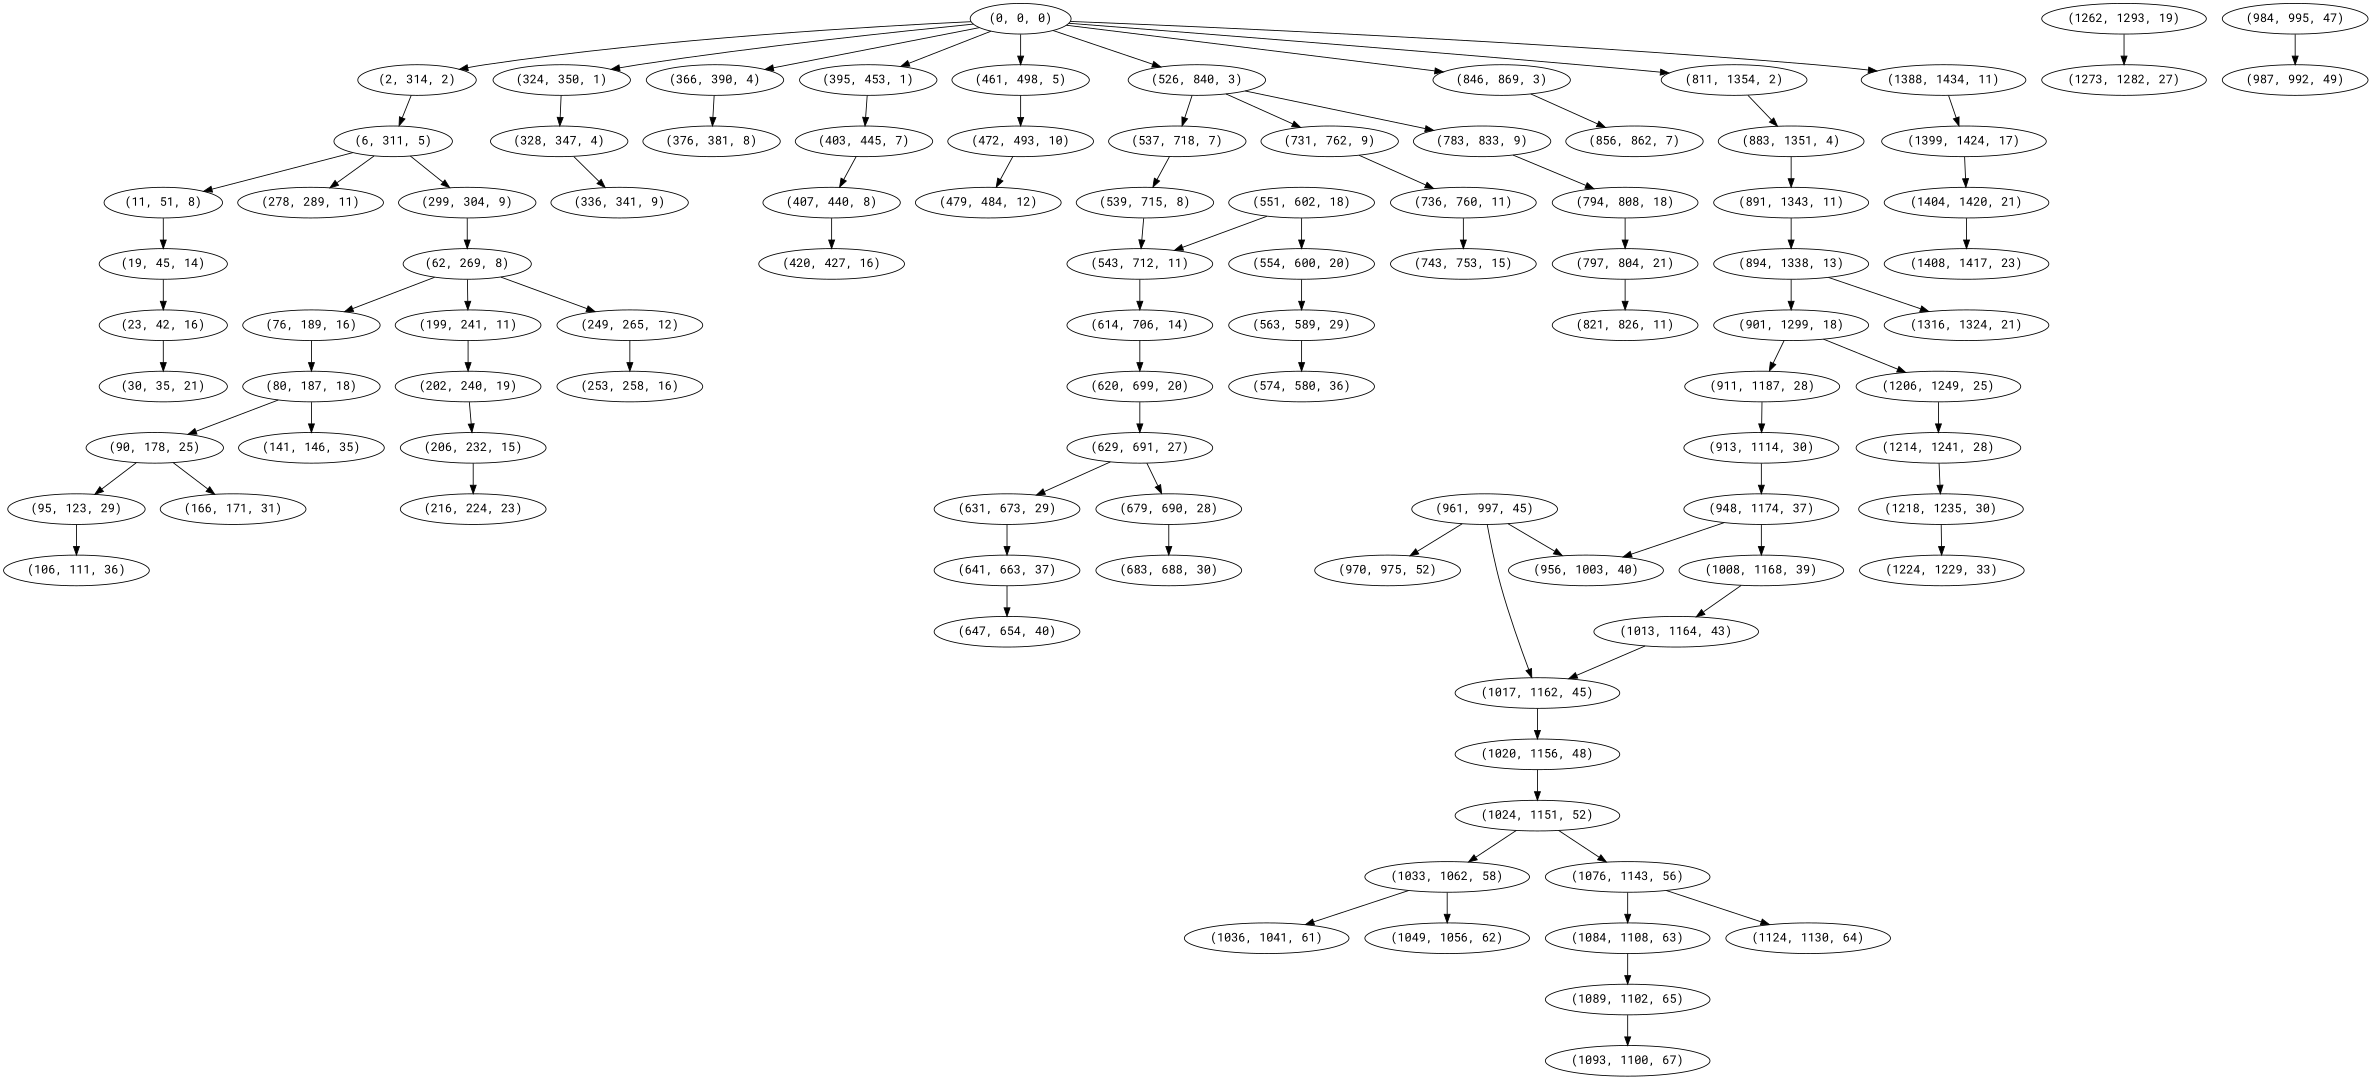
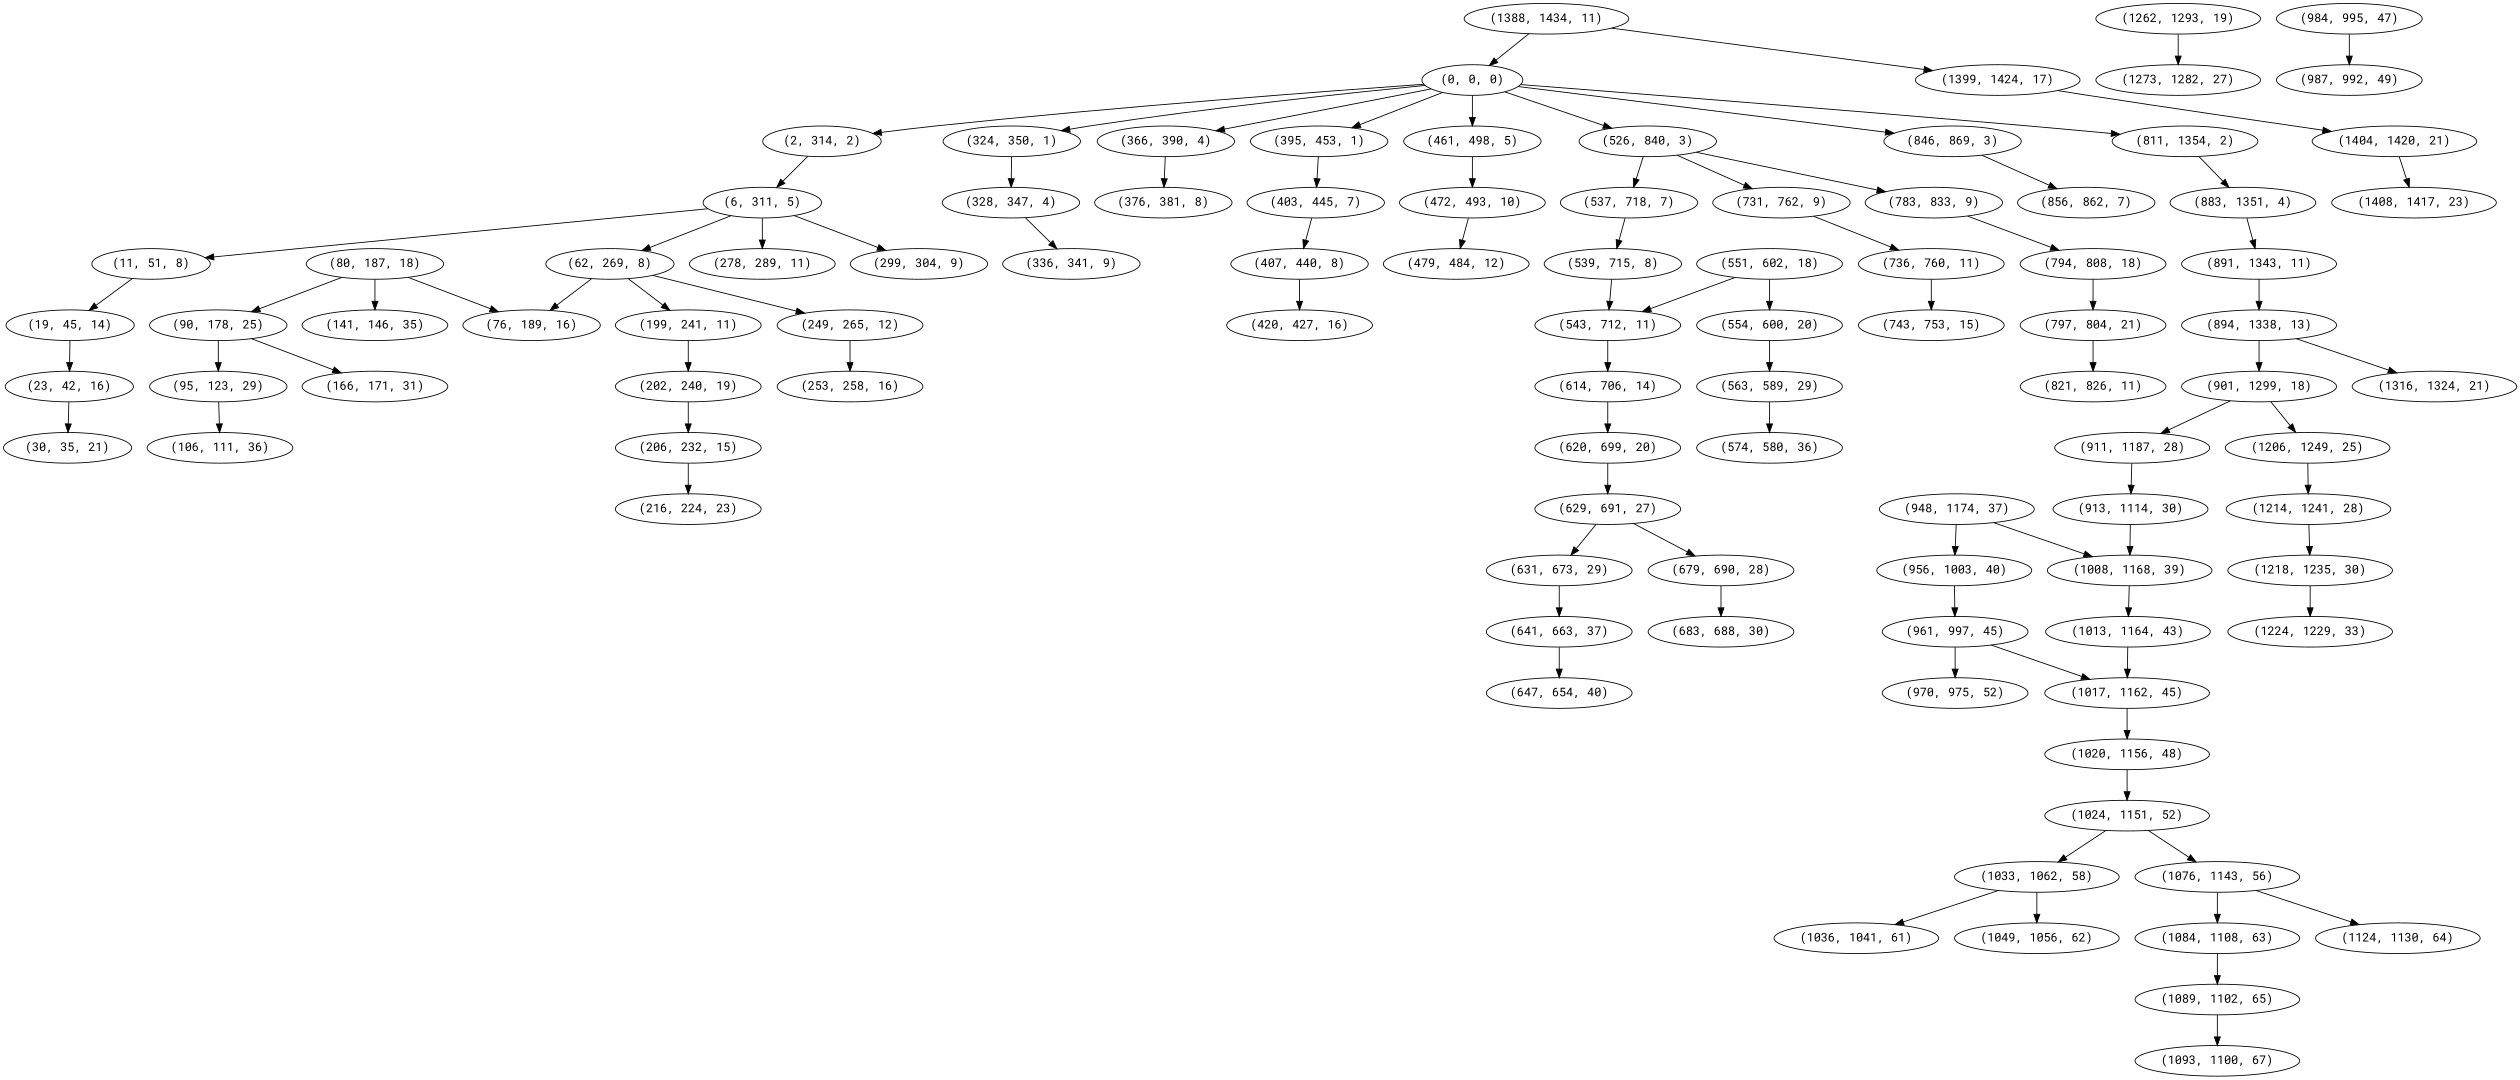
  digraph {
    fontname="Roboto Mono"
    node [fontname="Roboto Mono"]
    edge [fontname="Roboto Mono"]
    "(0, 0, 0)"
    "(2, 314, 2)"
    "(324, 350, 1)"
    "(366, 390, 4)"
    "(395, 453, 1)"
    "(461, 498, 5)"
    "(526, 840, 3)"
    "(846, 869, 3)"
    n9 [label="(811, 1354, 2)"]
    "(1388, 1434, 11)"
    "(6, 311, 5)"
    "(328, 347, 4)"
    "(376, 381, 8)"
    "(403, 445, 7)"
    "(472, 493, 10)"
    "(537, 718, 7)"
    "(731, 762, 9)"
    "(783, 833, 9)"
    n19 [label="(856, 862, 7)"]
    "(883, 1351, 4)"
    "(1399, 1424, 17)"
    "(11, 51, 8)"
    "(62, 269, 8)"
    "(278, 289, 11)"
    "(299, 304, 9)"
    "(19, 45, 14)"
    "(76, 189, 16)"
    "(199, 241, 11)"
    "(249, 265, 12)"
    "(23, 42, 16)"
    "(30, 35, 21)"
    "(80, 187, 18)"
    n33 [label="(202, 240, 19)"]
    "(253, 258, 16)"
    "(90, 178, 25)"
    "(141, 146, 35)"
    "(95, 123, 29)"
    "(166, 171, 31)"
    "(106, 111, 36)"
    "(206, 232, 15)"
    "(216, 224, 23)"
    "(336, 341, 9)"
    "(407, 440, 8)"
    "(420, 427, 16)"
    "(479, 484, 12)"
    "(539, 715, 8)"
    "(736, 760, 11)"
    "(794, 808, 18)"
    "(543, 712, 11)"
    "(614, 706, 14)"
    "(551, 602, 18)"
    "(554, 600, 20)"
    "(620, 699, 20)"
    "(563, 589, 29)"
    "(574, 580, 36)"
    "(629, 691, 27)"
    "(631, 673, 29)"
    "(679, 690, 28)"
    "(641, 663, 37)"
    "(683, 688, 30)"
    "(647, 654, 40)"
    "(743, 753, 15)"
    "(797, 804, 21)"
    "(821, 826, 11)"
    "(891, 1343, 11)"
    "(894, 1338, 13)"
    "(901, 1299, 18)"
    "(1316, 1324, 21)"
    "(911, 1187, 28)"
    "(1206, 1249, 25)"
    n71 [label="(913, 1114, 30)"]
    "(1214, 1241, 28)"
    "(1262, 1293, 19)"
    "(1273, 1282, 27)"
    "(948, 1174, 37)"
    "(956, 1003, 40)"
    "(1008, 1168, 39)"
    "(961, 997, 45)"
    "(1013, 1164, 43)"
    "(970, 975, 52)"
    "(1017, 1162, 45)"
    "(984, 995, 47)"
    "(987, 992, 49)"
    "(1020, 1156, 48)"
    "(1024, 1151, 52)"
    "(1033, 1062, 58)"
    "(1076, 1143, 56)"
    "(1036, 1041, 61)"
    "(1049, 1056, 62)"
    "(1084, 1108, 63)"
    "(1124, 1130, 64)"
    "(1089, 1102, 65)"
    "(1093, 1100, 67)"
    "(1218, 1235, 30)"
    "(1224, 1229, 33)"
    "(1404, 1420, 21)"
    "(1408, 1417, 23)"
    "(0, 0, 0)" -> "(2, 314, 2)"
    "(0, 0, 0)" -> "(324, 350, 1)"
    "(0, 0, 0)" -> "(366, 390, 4)"
    "(0, 0, 0)" -> "(395, 453, 1)"
    "(0, 0, 0)" -> "(461, 498, 5)"
    "(0, 0, 0)" -> "(526, 840, 3)"
    "(0, 0, 0)" -> "(846, 869, 3)"
    "(0, 0, 0)" -> n9
-   "(0, 0, 0)" -> "(1388, 1434, 11)"
+   "(1388, 1434, 11)" -> "(0, 0, 0)"
    "(2, 314, 2)" -> "(6, 311, 5)"
    "(324, 350, 1)" -> "(328, 347, 4)"
    "(366, 390, 4)" -> "(376, 381, 8)"
    "(395, 453, 1)" -> "(403, 445, 7)"
    "(461, 498, 5)" -> "(472, 493, 10)"
    "(526, 840, 3)" -> "(537, 718, 7)"
    "(526, 840, 3)" -> "(731, 762, 9)"
    "(526, 840, 3)" -> "(783, 833, 9)"
    "(846, 869, 3)" -> n19
    n9 -> "(883, 1351, 4)"
    "(1388, 1434, 11)" -> "(1399, 1424, 17)"
    "(6, 311, 5)" -> "(11, 51, 8)"
-   "(299, 304, 9)" -> "(62, 269, 8)"
+   "(6, 311, 5)" -> "(62, 269, 8)"
    "(6, 311, 5)" -> "(278, 289, 11)"
    "(6, 311, 5)" -> "(299, 304, 9)"
    "(328, 347, 4)" -> "(336, 341, 9)"
    "(403, 445, 7)" -> "(407, 440, 8)"
    "(472, 493, 10)" -> "(479, 484, 12)"
    "(537, 718, 7)" -> "(539, 715, 8)"
    "(731, 762, 9)" -> "(736, 760, 11)"
    "(783, 833, 9)" -> "(794, 808, 18)"
    "(883, 1351, 4)" -> "(891, 1343, 11)"
    "(1399, 1424, 17)" -> "(1404, 1420, 21)"
    "(11, 51, 8)" -> "(19, 45, 14)"
    "(62, 269, 8)" -> "(76, 189, 16)"
    "(62, 269, 8)" -> "(199, 241, 11)"
    "(62, 269, 8)" -> "(249, 265, 12)"
    "(19, 45, 14)" -> "(23, 42, 16)"
-   "(76, 189, 16)" -> "(80, 187, 18)"
+   "(80, 187, 18)" -> "(76, 189, 16)"
    "(199, 241, 11)" -> n33
    "(249, 265, 12)" -> "(253, 258, 16)"
    "(23, 42, 16)" -> "(30, 35, 21)"
    "(80, 187, 18)" -> "(90, 178, 25)"
    "(80, 187, 18)" -> "(141, 146, 35)"
    n33 -> "(206, 232, 15)"
    "(90, 178, 25)" -> "(95, 123, 29)"
    "(90, 178, 25)" -> "(166, 171, 31)"
    "(95, 123, 29)" -> "(106, 111, 36)"
    "(206, 232, 15)" -> "(216, 224, 23)"
    "(407, 440, 8)" -> "(420, 427, 16)"
    "(539, 715, 8)" -> "(543, 712, 11)"
    "(736, 760, 11)" -> "(743, 753, 15)"
    "(794, 808, 18)" -> "(797, 804, 21)"
    "(543, 712, 11)" -> "(614, 706, 14)"
    "(614, 706, 14)" -> "(620, 699, 20)"
    "(551, 602, 18)" -> "(543, 712, 11)"
    "(551, 602, 18)" -> "(554, 600, 20)"
    "(554, 600, 20)" -> "(563, 589, 29)"
    "(620, 699, 20)" -> "(629, 691, 27)"
    "(563, 589, 29)" -> "(574, 580, 36)"
    "(629, 691, 27)" -> "(631, 673, 29)"
    "(629, 691, 27)" -> "(679, 690, 28)"
    "(631, 673, 29)" -> "(641, 663, 37)"
    "(679, 690, 28)" -> "(683, 688, 30)"
    "(641, 663, 37)" -> "(647, 654, 40)"
    "(797, 804, 21)" -> "(821, 826, 11)"
    "(891, 1343, 11)" -> "(894, 1338, 13)"
    "(894, 1338, 13)" -> "(901, 1299, 18)"
    "(894, 1338, 13)" -> "(1316, 1324, 21)"
    "(901, 1299, 18)" -> "(911, 1187, 28)"
    "(901, 1299, 18)" -> "(1206, 1249, 25)"
    "(911, 1187, 28)" -> n71
    "(1206, 1249, 25)" -> "(1214, 1241, 28)"
-   n71 -> "(948, 1174, 37)"
+   n71 -> "(1008, 1168, 39)"
    "(1214, 1241, 28)" -> "(1218, 1235, 30)"
    "(1262, 1293, 19)" -> "(1273, 1282, 27)"
    "(948, 1174, 37)" -> "(956, 1003, 40)"
    "(948, 1174, 37)" -> "(1008, 1168, 39)"
-   "(961, 997, 45)" -> "(956, 1003, 40)"
+   "(956, 1003, 40)" -> "(961, 997, 45)"
    "(1008, 1168, 39)" -> "(1013, 1164, 43)"
    "(961, 997, 45)" -> "(970, 975, 52)"
    "(961, 997, 45)" -> "(1017, 1162, 45)"
    "(1013, 1164, 43)" -> "(1017, 1162, 45)"
    "(1017, 1162, 45)" -> "(1020, 1156, 48)"
    "(984, 995, 47)" -> "(987, 992, 49)"
    "(1020, 1156, 48)" -> "(1024, 1151, 52)"
    "(1024, 1151, 52)" -> "(1033, 1062, 58)"
    "(1024, 1151, 52)" -> "(1076, 1143, 56)"
    "(1033, 1062, 58)" -> "(1036, 1041, 61)"
    "(1033, 1062, 58)" -> "(1049, 1056, 62)"
    "(1076, 1143, 56)" -> "(1084, 1108, 63)"
    "(1076, 1143, 56)" -> "(1124, 1130, 64)"
    "(1084, 1108, 63)" -> "(1089, 1102, 65)"
    "(1089, 1102, 65)" -> "(1093, 1100, 67)"
    "(1218, 1235, 30)" -> "(1224, 1229, 33)"
    "(1404, 1420, 21)" -> "(1408, 1417, 23)"
  }
